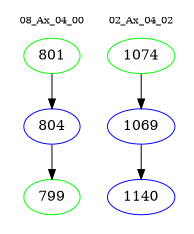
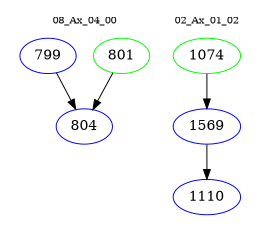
  digraph {
    node [color=blue]
    edge [color=black]
    n1 [color=green label=801]
    n2 [label=804]
-   n3 [color=green label=799]
+   n3 [label=799]
    n4 [color=green label=1074]
-   n5 [label=1069]
-   n6 [label=1140]
+   n5 [label=1569]
+   n6 [label=1110]
    subgraph cluster_1 {
      color=white
      fontsize=10
      label="08_Ax_04_00"
      n1
      n2
      n3
    }
    subgraph cluster_2 {
      color=white
      fontsize=10
-     label="02_Ax_04_02"
+     label="02_Ax_01_02"
      n4
      n5
      n6
    }
    n1 -> n2
-   n2 -> n3
+   n3 -> n2
    n4 -> n5
    n5 -> n6
  }
